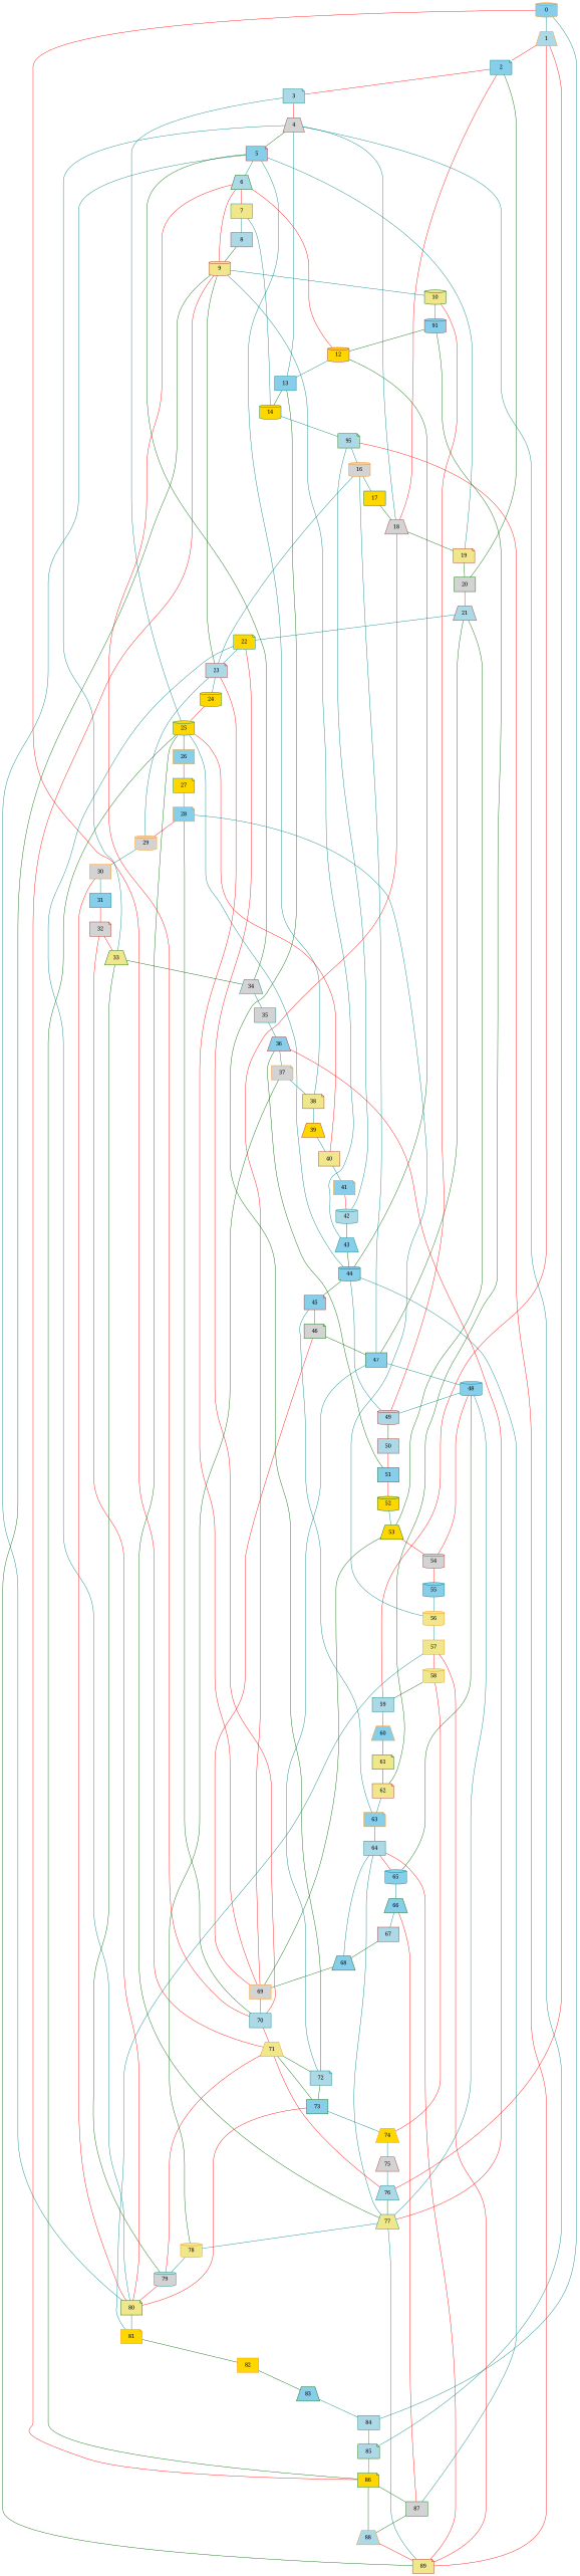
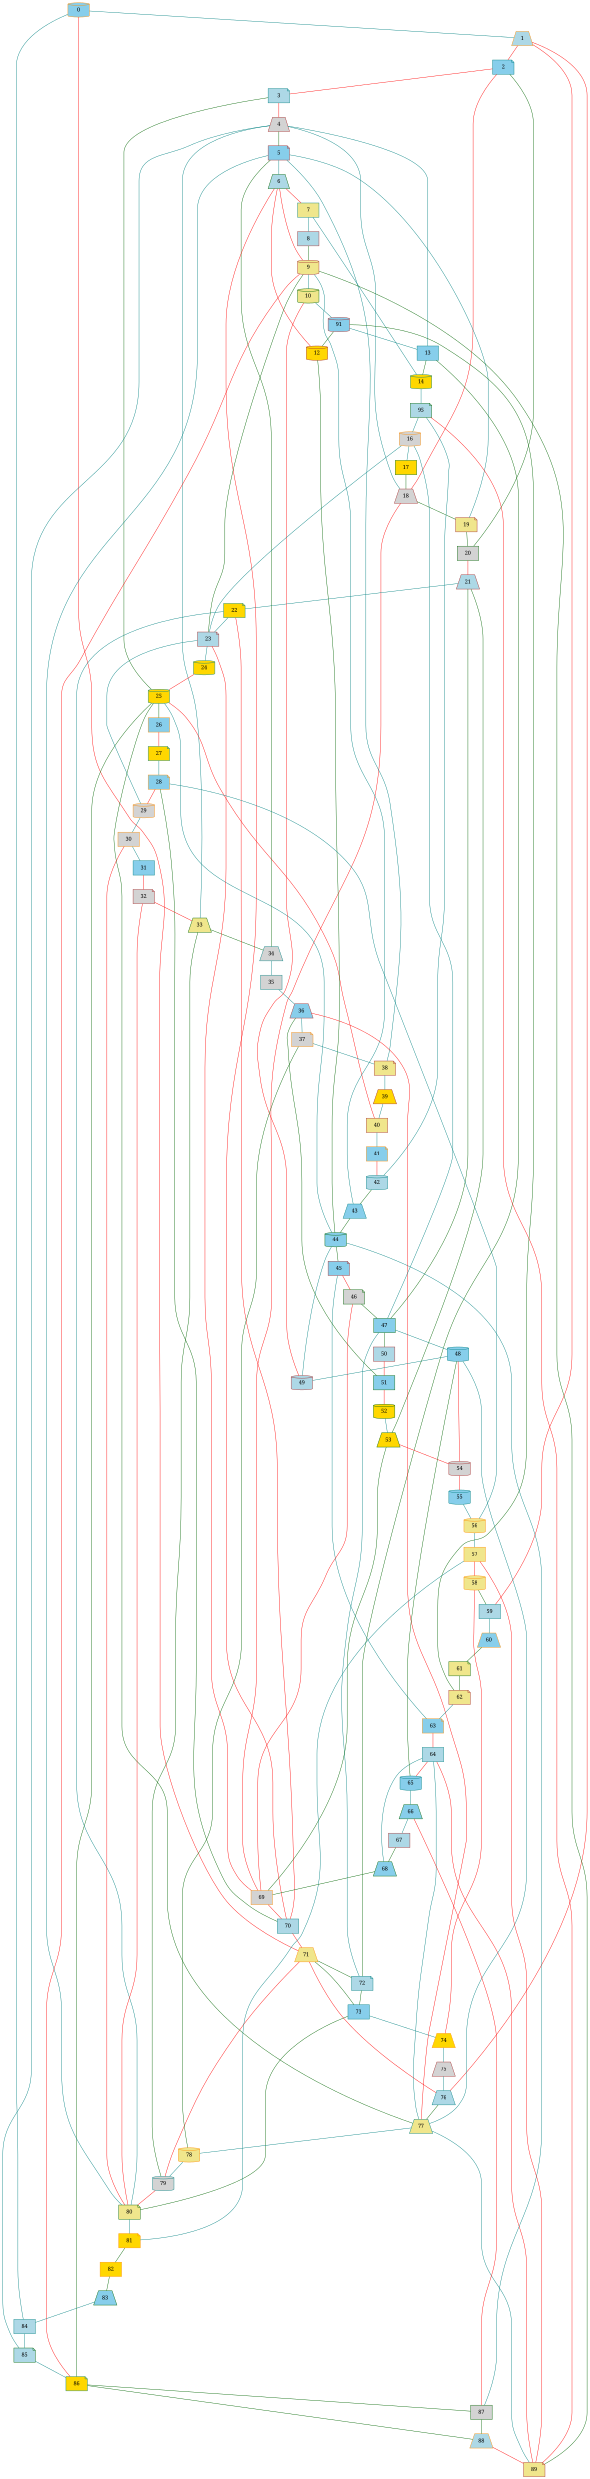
  graph {
    fontname="Noto Serif"
    node [color=teal fillcolor=skyblue fontname="Noto Serif" shape=note style=filled]
    edge [color=teal fontname="Noto Serif"]
    0 [color=darkorange shape=cylinder]
    1 [color=darkorange fillcolor=lightblue shape=trapezium]
    84 [fillcolor=lightblue shape=box]
    71 [color=darkorange fillcolor=khaki shape=trapezium]
    2
    76 [fillcolor=lightblue shape=trapezium]
    59 [fillcolor=lightblue shape=box]
    85 [color=darkgreen fillcolor=lightblue]
    72 [fillcolor=lightblue]
    79 [fillcolor=lightgrey shape=cylinder]
-   73 [color=darkgreen shape=box]
+   73 [shape=box]
    3 [fillcolor=lightblue]
    18 [color=brown fillcolor=lightgrey shape=trapezium]
    20 [color=darkgreen fillcolor=lightgrey shape=box]
    77 [fillcolor=khaki shape=trapezium]
    60 [color=darkorange shape=trapezium]
    86 [fillcolor=gold]
    80 [color=darkgreen fillcolor=khaki]
    74 [color=darkorange fillcolor=gold shape=trapezium]
    4 [color=brown fillcolor=lightgrey shape=trapezium]
    25 [fillcolor=gold shape=cylinder]
    19 [color=brown fillcolor=khaki]
    69 [color=darkorange fillcolor=lightgrey shape=box]
    21 [color=brown fillcolor=lightblue shape=trapezium]
    89 [color=brown fillcolor=khaki]
    78 [color=darkorange fillcolor=khaki shape=cylinder]
    61 [color=darkgreen fillcolor=khaki]
    5 [color=brown]
    33 [color=darkgreen fillcolor=khaki shape=trapezium]
    13 [shape=box]
    44 [color=darkgreen shape=cylinder]
    26 [color=darkorange shape=box]
    40 [color=brown fillcolor=khaki shape=box]
    70 [fillcolor=lightblue shape=box]
    47 [color=darkgreen shape=box]
    22 [fillcolor=gold]
    53 [color=darkgreen fillcolor=gold shape=trapezium]
    6 [color=darkgreen fillcolor=lightblue shape=trapezium]
    34 [fillcolor=lightgrey shape=trapezium]
    38 [color=brown fillcolor=khaki]
    14 [fillcolor=gold shape=cylinder]
    87 [color=darkgreen fillcolor=lightgrey shape=box]
    88 [color=darkorange fillcolor=lightblue shape=trapezium]
    49 [color=brown fillcolor=lightblue shape=cylinder]
    45 [color=brown]
    27 [fillcolor=gold]
    41 [color=darkorange]
    7 [fillcolor=khaki shape=box]
    9 [color=brown fillcolor=khaki shape=cylinder]
    12 [color=brown fillcolor=gold shape=cylinder]
    35 [fillcolor=lightgrey shape=box]
    81 [color=darkorange fillcolor=gold]
    39 [color=brown fillcolor=gold shape=trapezium]
    n54 [color=darkgreen fillcolor=lightblue label=95]
    8 [color=brown fillcolor=lightblue shape=box]
    10 [color=darkgreen fillcolor=khaki shape=cylinder]
    23 [color=brown fillcolor=lightblue]
    43 [shape=trapezium]
    36 [color=brown shape=trapezium]
    82 [color=darkorange fillcolor=gold shape=box]
    n61 [color=brown label=91 shape=cylinder]
    24 [fillcolor=gold shape=cylinder]
    29 [color=darkorange fillcolor=lightgrey shape=cylinder]
    16 [color=darkorange fillcolor=lightgrey shape=cylinder]
    42 [fillcolor=lightblue shape=cylinder]
    62 [color=brown fillcolor=khaki]
    50 [color=brown fillcolor=lightblue shape=box]
    30 [color=darkorange fillcolor=lightgrey shape=box]
    63 [color=darkorange]
    51 [color=darkgreen shape=box]
    64 [fillcolor=lightblue shape=box]
    46 [color=darkgreen fillcolor=lightgrey]
    17 [color=darkgreen fillcolor=gold shape=box]
    48 [shape=cylinder]
    54 [color=brown fillcolor=lightgrey shape=cylinder]
    65 [shape=cylinder]
    55 [shape=cylinder]
    31 [shape=box]
    28 [color=darkorange]
    56 [color=darkorange fillcolor=khaki shape=cylinder]
    57 [color=darkorange fillcolor=khaki shape=box]
    58 [color=darkorange fillcolor=khaki shape=cylinder]
    32 [color=brown fillcolor=lightgrey]
    37 [color=darkorange fillcolor=lightgrey]
    52 [color=darkgreen fillcolor=gold shape=cylinder]
    68 [color=darkgreen shape=trapezium]
    66 [color=darkgreen shape=trapezium]
    67 [color=brown fillcolor=lightblue shape=box]
    75 [color=brown fillcolor=lightgrey shape=trapezium]
    83 [color=darkgreen shape=trapezium]
    0 -- 1
    0 -- 84
    0 -- 71 [color=red]
    1 -- 2 [color=red]
    1 -- 76 [color=red]
    1 -- 59 [color=red]
    84 -- 85
    71 -- 76 [color=red]
    71 -- 72 [color=darkgreen]
    71 -- 79 [color=red]
    71 -- 73 [color=darkgreen]
    2 -- 3 [color=red]
    2 -- 18 [color=red]
    2 -- 20 [color=darkgreen]
    76 -- 77 [color=darkgreen]
    59 -- 60
    85 -- 86
    72 -- 73 [color=darkgreen]
    79 -- 80 [color=red]
-   73 -- 80 [color=red]
+   73 -- 80 [color=darkgreen]
    73 -- 74
    3 -- 4 [color=red]
-   3 -- 25
+   3 -- 25 [color=darkgreen]
    18 -- 19 [color=darkgreen]
    18 -- 69 [color=red]
    20 -- 21 [color=red]
    77 -- 89
    77 -- 78
    60 -- 61 [color=darkgreen]
    86 -- 87 [color=darkgreen]
    86 -- 88 [color=darkgreen]
    80 -- 81
    74 -- 75
    4 -- 85
    4 -- 18
    4 -- 5 [color=darkgreen]
    4 -- 33
    4 -- 13
    25 -- 77 [color=darkgreen]
    25 -- 86 [color=darkgreen]
    25 -- 44
    25 -- 26 [color=darkgreen]
    25 -- 40 [color=red]
    19 -- 20 [color=darkgreen]
    69 -- 70 [color=red]
    21 -- 47 [color=darkgreen]
    21 -- 22
    21 -- 53 [color=darkgreen]
    78 -- 79
    61 -- 62 [color=darkgreen]
    5 -- 80
    5 -- 19
    5 -- 6
    5 -- 34 [color=darkgreen]
    5 -- 38
    33 -- 79 [color=darkgreen]
    33 -- 34 [color=darkgreen]
    13 -- 72 [color=darkgreen]
    13 -- 14 [color=darkgreen]
    44 -- 87
    44 -- 49
    44 -- 45 [color=darkgreen]
    26 -- 27 [color=red]
    40 -- 41
    70 -- 71 [color=red]
    47 -- 72
    47 -- 48
    22 -- 80
    22 -- 70 [color=red]
    22 -- 23
    53 -- 69 [color=darkgreen]
    53 -- 54 [color=red]
    6 -- 70 [color=red]
    6 -- 7 [color=red]
    6 -- 9 [color=red]
    6 -- 12 [color=red]
    34 -- 35
    38 -- 39
    14 -- n54
    87 -- 88 [color=darkgreen]
    88 -- 89 [color=red]
-   49 -- 50 [color=darkgreen]
+   47 -- 50 [color=darkgreen]
    45 -- 63
    45 -- 46 [color=red]
    27 -- 28
    41 -- 42 [color=red]
    7 -- 14
    7 -- 8
    9 -- 86 [color=red]
    9 -- 89 [color=darkgreen]
    9 -- 10
    9 -- 23 [color=darkgreen]
    9 -- 43
-   12 -- 13
+   n61 -- 13
    12 -- 44 [color=darkgreen]
    35 -- 36
    81 -- 82 [color=darkgreen]
    39 -- 40
    n54 -- 89 [color=red]
    n54 -- 16
    n54 -- 42
    8 -- 9 [color=darkgreen]
    10 -- 49 [color=red]
    10 -- n61
    23 -- 69 [color=red]
    23 -- 24
    23 -- 29
    43 -- 44 [color=darkgreen]
    36 -- 77 [color=red]
    36 -- 51 [color=darkgreen]
    36 -- 37
    82 -- 83 [color=darkgreen]
    n61 -- 12 [color=darkgreen]
    n61 -- 62 [color=darkgreen]
    24 -- 25 [color=red]
    29 -- 30
    16 -- 47
    16 -- 23
    16 -- 17
    42 -- 43 [color=darkgreen]
    62 -- 63
    50 -- 51 [color=red]
    30 -- 80 [color=red]
    30 -- 31
    63 -- 64 [color=red]
    51 -- 52 [color=red]
    64 -- 77
    64 -- 89 [color=red]
    64 -- 65 [color=red]
    64 -- 68
    46 -- 69 [color=red]
    46 -- 47 [color=darkgreen]
    17 -- 18 [color=darkgreen]
    48 -- 77
    48 -- 49
    48 -- 54 [color=red]
    48 -- 65 [color=darkgreen]
    54 -- 55 [color=red]
    65 -- 66
    55 -- 56
    31 -- 32 [color=red]
    28 -- 70 [color=darkgreen]
    28 -- 29 [color=red]
    28 -- 56
    56 -- 57
    57 -- 89 [color=red]
    57 -- 81
    57 -- 58 [color=red]
    58 -- 59 [color=darkgreen]
    58 -- 74 [color=red]
    32 -- 80 [color=red]
    32 -- 33 [color=red]
    37 -- 78 [color=darkgreen]
    37 -- 38
    52 -- 53
    68 -- 69 [color=darkgreen]
    66 -- 87 [color=red]
    66 -- 67
    67 -- 68 [color=darkgreen]
    75 -- 76
    83 -- 84
  }
